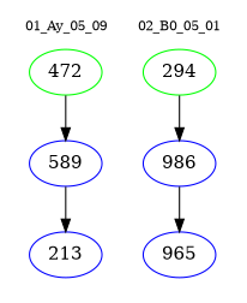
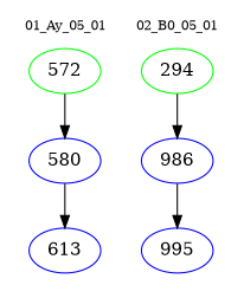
  digraph {
    node [color=blue]
    edge [color=black]
-   n1 [color=green label=472]
-   n2 [label=589]
-   n3 [label=213]
+   n1 [color=green label=572]
+   n2 [label=580]
+   n3 [label=613]
    n4 [color=green label=294]
    n5 [label=986]
-   n6 [label=965]
+   n6 [label=995]
    subgraph cluster_1 {
      color=white
      fontsize=10
-     label="01_Ay_05_09"
+     label="01_Ay_05_01"
      n1
      n2
      n3
    }
    subgraph cluster_2 {
      color=white
      fontsize=10
      label="02_B0_05_01"
      n4
      n5
      n6
    }
    n1 -> n2
    n2 -> n3
    n4 -> n5
    n5 -> n6
  }
